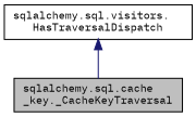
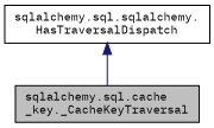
  digraph {
    fontname="IBM Plex Mono"
    node [color=black fontname="IBM Plex Mono" fontsize=10 shape=record style=filled]
    n1 [fillcolor=grey75 fontcolor=black height=0.2 label="sqlalchemy.sql.cache\l_key._CacheKeyTraversal" width=0.4]
-   n2 [fillcolor=white height=0.2 label="sqlalchemy.sql.visitors.\lHasTraversalDispatch" width=0.4]
+   n2 [fillcolor=white height=0.2 label="sqlalchemy.sql.sqlalchemy.\lHasTraversalDispatch" width=0.4]
    n2 -> n1 [color=midnightblue dir=back fontname="IBM Plex Mono" fontsize=10 labelfontname=Helvetica labelfontsize=10 style=solid]
  }
